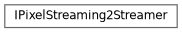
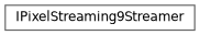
  digraph {
    rankdir=TB
-   n1 [color=grey40 fillcolor=white fontname=Helvetica fontsize=10 height=0.2 label=IPixelStreaming2Streamer shape=box style=filled width=0.4]
+   n1 [color=grey40 fillcolor=white fontname=Helvetica fontsize=10 height=0.2 label=IPixelStreaming9Streamer shape=box style=filled width=0.4]
  }
